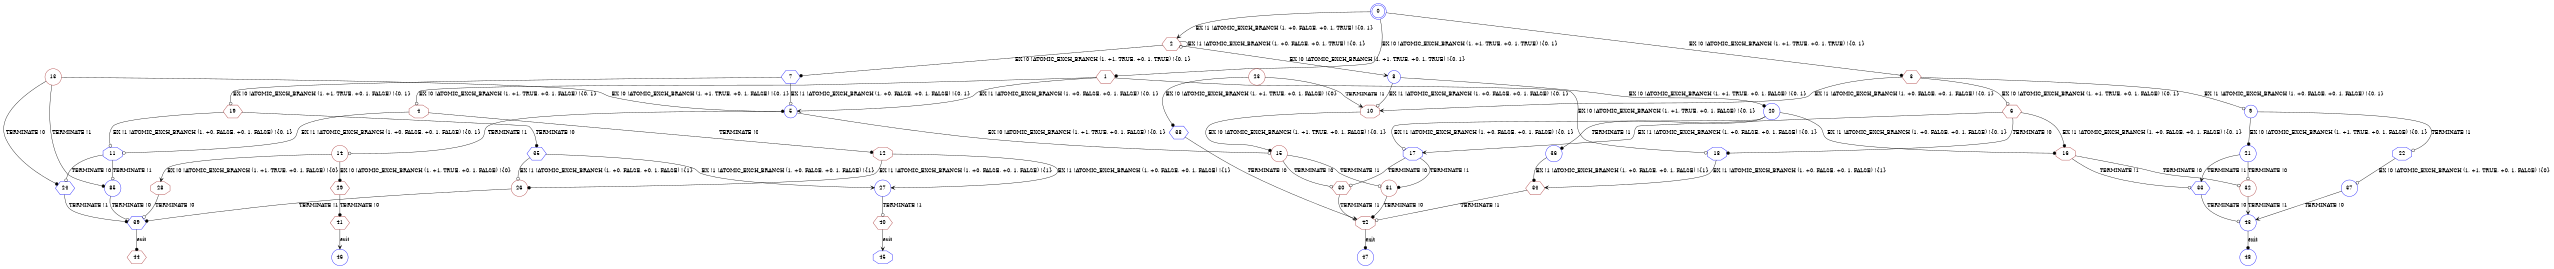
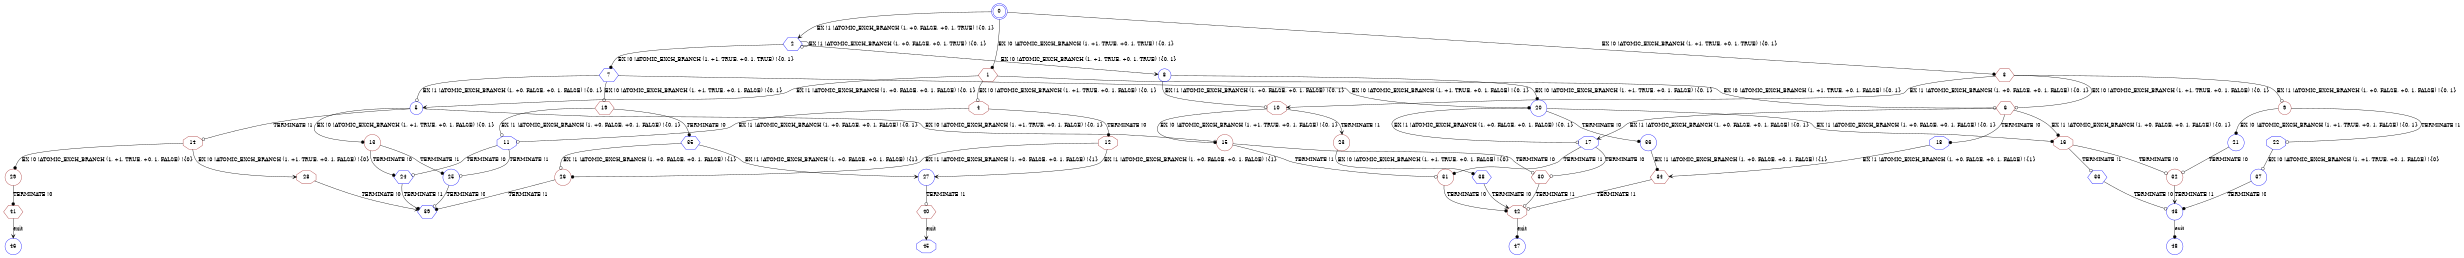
  digraph {
    node [color=blue shape=circle]
    edge [arrowhead=odot]
    0 [peripheries=2]
    1 [color=brown shape=hexagon]
-   2 [color=brown shape=hexagon]
+   2 [shape=hexagon]
    3 [color=brown shape=hexagon]
    4 [color=brown shape=octagon]
    5
    6 [color=brown shape=hexagon]
    7 [shape=hexagon]
    8
-   9
+   9 [color=brown]
    10 [color=brown shape=octagon]
    11 [shape=octagon]
    12 [color=brown shape=octagon]
    13 [color=brown]
-   14 [color=brown]
+   14 [color=brown shape=octagon]
    15 [color=brown]
    16 [color=brown shape=octagon]
    17 [shape=octagon]
    18 [shape=octagon]
    19 [color=brown shape=hexagon]
    20
    21
    22 [shape=octagon]
    23 [color=brown]
    24 [shape=hexagon]
-   25 [label=85]
+   25
    26 [color=brown]
    27
    28 [color=brown shape=octagon]
-   29 [color=brown shape=hexagon]
+   29 [color=brown]
    30 [color=brown shape=hexagon]
    31 [color=brown]
    32 [color=brown]
    33 [shape=hexagon]
    34 [color=brown shape=hexagon]
    35 [shape=hexagon]
    36
    37
    38 [shape=hexagon]
    39 [shape=hexagon]
    40 [color=brown shape=hexagon]
    41 [color=brown shape=hexagon]
    42 [color=brown shape=octagon]
    43
-   44 [color=brown shape=hexagon]
    45 [shape=octagon]
    46
    47
    48
    0 -> 1 [arrowhead=dot label="EX !0 !ATOMIC_EXCH_BRANCH (1, +1, TRUE, +0, 1, TRUE) !{0, 1}"]
    0 -> 2 [arrowhead=vee label="EX !1 !ATOMIC_EXCH_BRANCH (1, +0, FALSE, +0, 1, TRUE) !{0, 1}"]
    0 -> 3 [arrowhead=dot label="EX !0 !ATOMIC_EXCH_BRANCH (1, +1, TRUE, +0, 1, TRUE) !{0, 1}"]
    1 -> 4 [label="EX !0 !ATOMIC_EXCH_BRANCH (1, +1, TRUE, +0, 1, FALSE) !{0, 1}"]
    1 -> 5 [arrowhead=vee label="EX !1 !ATOMIC_EXCH_BRANCH (1, +0, FALSE, +0, 1, FALSE) !{0, 1}"]
-   1 -> 18 [label="EX !0 !ATOMIC_EXCH_BRANCH (1, +1, TRUE, +0, 1, FALSE) !{0, 1}"]
+   1 -> 6 [label="EX !0 !ATOMIC_EXCH_BRANCH (1, +1, TRUE, +0, 1, FALSE) !{0, 1}"]
    2 -> 2 [label="EX !1 !ATOMIC_EXCH_BRANCH (1, +0, FALSE, +0, 1, TRUE) !{0, 1}"]
    2 -> 7 [arrowhead=dot label="EX !0 !ATOMIC_EXCH_BRANCH (1, +1, TRUE, +0, 1, TRUE) !{0, 1}"]
    2 -> 8 [arrowhead=vee label="EX !0 !ATOMIC_EXCH_BRANCH (1, +1, TRUE, +0, 1, TRUE) !{0, 1}"]
    3 -> 6 [label="EX !0 !ATOMIC_EXCH_BRANCH (1, +1, TRUE, +0, 1, FALSE) !{0, 1}"]
    3 -> 9 [label="EX !1 !ATOMIC_EXCH_BRANCH (1, +0, FALSE, +0, 1, FALSE) !{0, 1}"]
    3 -> 10 [arrowhead=vee label="EX !1 !ATOMIC_EXCH_BRANCH (1, +0, FALSE, +0, 1, FALSE) !{0, 1}"]
    4 -> 11 [label="EX !1 !ATOMIC_EXCH_BRANCH (1, +0, FALSE, +0, 1, FALSE) !{0, 1}"]
    4 -> 12 [arrowhead=dot label="TERMINATE !0"]
-   13 -> 5 [arrowhead=dot label="EX !0 !ATOMIC_EXCH_BRANCH (1, +1, TRUE, +0, 1, FALSE) !{0, 1}"]
+   5 -> 13 [arrowhead=dot label="EX !0 !ATOMIC_EXCH_BRANCH (1, +1, TRUE, +0, 1, FALSE) !{0, 1}"]
    5 -> 14 [label="TERMINATE !1"]
    5 -> 15 [label="EX !0 !ATOMIC_EXCH_BRANCH (1, +1, TRUE, +0, 1, FALSE) !{0, 1}"]
    6 -> 16 [arrowhead=dot label="EX !1 !ATOMIC_EXCH_BRANCH (1, +0, FALSE, +0, 1, FALSE) !{0, 1}"]
    6 -> 17 [arrowhead=vee label="EX !1 !ATOMIC_EXCH_BRANCH (1, +0, FALSE, +0, 1, FALSE) !{0, 1}"]
    6 -> 18 [arrowhead=dot label="TERMINATE !0"]
    7 -> 5 [label="EX !1 !ATOMIC_EXCH_BRANCH (1, +0, FALSE, +0, 1, FALSE) !{0, 1}"]
    7 -> 19 [label="EX !0 !ATOMIC_EXCH_BRANCH (1, +1, TRUE, +0, 1, FALSE) !{0, 1}"]
+   7 -> 20 [arrowhead=dot label="EX !0 !ATOMIC_EXCH_BRANCH (1, +1, TRUE, +0, 1, FALSE) !{0, 1}"]
    8 -> 10 [label="EX !1 !ATOMIC_EXCH_BRANCH (1, +0, FALSE, +0, 1, FALSE) !{0, 1}"]
    8 -> 20 [arrowhead=dot label="EX !0 !ATOMIC_EXCH_BRANCH (1, +1, TRUE, +0, 1, FALSE) !{0, 1}"]
    9 -> 21 [arrowhead=dot label="EX !0 !ATOMIC_EXCH_BRANCH (1, +1, TRUE, +0, 1, FALSE) !{0, 1}"]
    9 -> 22 [label="TERMINATE !1"]
    10 -> 15 [arrowhead=dot label="EX !0 !ATOMIC_EXCH_BRANCH (1, +1, TRUE, +0, 1, FALSE) !{0, 1}"]
-   23 -> 10 [arrowhead=vee label="TERMINATE !1"]
+   10 -> 23 [arrowhead=vee label="TERMINATE !1"]
    11 -> 24 [label="TERMINATE !0"]
    11 -> 25 [label="TERMINATE !1"]
    12 -> 26 [arrowhead=dot label="EX !1 !ATOMIC_EXCH_BRANCH (1, +0, FALSE, +0, 1, FALSE) !{1}"]
    12 -> 27 [arrowhead=vee label="EX !1 !ATOMIC_EXCH_BRANCH (1, +0, FALSE, +0, 1, FALSE) !{1}"]
    13 -> 24 [arrowhead=dot label="TERMINATE !0"]
    13 -> 25 [arrowhead=dot label="TERMINATE !1"]
    14 -> 28 [arrowhead=vee label="EX !0 !ATOMIC_EXCH_BRANCH (1, +1, TRUE, +0, 1, FALSE) !{0}"]
    14 -> 29 [arrowhead=dot label="EX !0 !ATOMIC_EXCH_BRANCH (1, +1, TRUE, +0, 1, FALSE) !{0}"]
    15 -> 30 [label="TERMINATE !0"]
    15 -> 31 [label="TERMINATE !1"]
    16 -> 32 [label="TERMINATE !0"]
    16 -> 33 [label="TERMINATE !1"]
    17 -> 30 [label="TERMINATE !0"]
    17 -> 31 [arrowhead=dot label="TERMINATE !1"]
    18 -> 34 [arrowhead=vee label="EX !1 !ATOMIC_EXCH_BRANCH (1, +0, FALSE, +0, 1, FALSE) !{1}"]
    19 -> 11 [label="EX !1 !ATOMIC_EXCH_BRANCH (1, +0, FALSE, +0, 1, FALSE) !{0, 1}"]
    19 -> 35 [arrowhead=dot label="TERMINATE !0"]
    20 -> 16 [arrowhead=dot label="EX !1 !ATOMIC_EXCH_BRANCH (1, +0, FALSE, +0, 1, FALSE) !{0, 1}"]
    20 -> 17 [label="EX !1 !ATOMIC_EXCH_BRANCH (1, +0, FALSE, +0, 1, FALSE) !{0, 1}"]
-   20 -> 36 [arrowhead=dot label="TERMINATE !1"]
+   20 -> 36 [arrowhead=dot label="TERMINATE !0"]
    21 -> 32 [label="TERMINATE !0"]
-   21 -> 33 [arrowhead=vee label="TERMINATE !1"]
    22 -> 37 [label="EX !0 !ATOMIC_EXCH_BRANCH (1, +1, TRUE, +0, 1, FALSE) !{0}"]
    23 -> 38 [arrowhead=dot label="EX !0 !ATOMIC_EXCH_BRANCH (1, +1, TRUE, +0, 1, FALSE) !{0}"]
    24 -> 39 [arrowhead=dot label="TERMINATE !1"]
    25 -> 39 [label="TERMINATE !0"]
    26 -> 39 [arrowhead=dot label="TERMINATE !1"]
    27 -> 40 [label="TERMINATE !1"]
-   28 -> 39 [label="TERMINATE !0"]
+   28 -> 39 [arrowhead=vee label="TERMINATE !0"]
    29 -> 41 [arrowhead=dot label="TERMINATE !0"]
    30 -> 42 [label="TERMINATE !1"]
    31 -> 42 [arrowhead=dot label="TERMINATE !0"]
    32 -> 43 [arrowhead=vee label="TERMINATE !1"]
    33 -> 43 [label="TERMINATE !0"]
    34 -> 42 [label="TERMINATE !1"]
    35 -> 26 [label="EX !1 !ATOMIC_EXCH_BRANCH (1, +0, FALSE, +0, 1, FALSE) !{1}"]
    35 -> 27 [arrowhead=vee label="EX !1 !ATOMIC_EXCH_BRANCH (1, +0, FALSE, +0, 1, FALSE) !{1}"]
    36 -> 34 [arrowhead=dot label="EX !1 !ATOMIC_EXCH_BRANCH (1, +0, FALSE, +0, 1, FALSE) !{1}"]
-   37 -> 43 [arrowhead=vee label="TERMINATE !0"]
+   37 -> 43 [arrowhead=dot label="TERMINATE !0"]
    38 -> 42 [arrowhead=vee label="TERMINATE !0"]
-   39 -> 44 [arrowhead=dot label=exit]
    40 -> 45 [arrowhead=vee label=exit]
    41 -> 46 [arrowhead=vee label=exit]
    42 -> 47 [arrowhead=dot label=exit]
    43 -> 48 [arrowhead=dot label=exit]
  }
